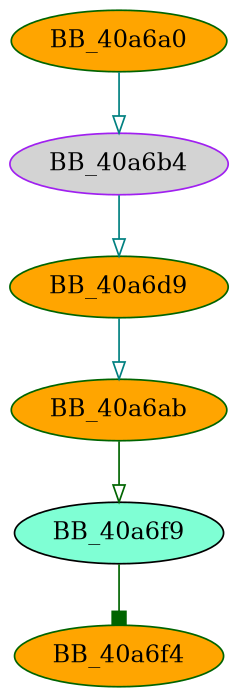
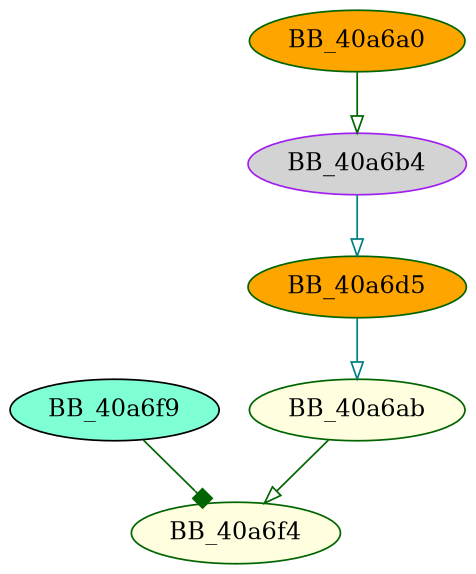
  digraph {
    node [color=darkgreen fillcolor=orange style=filled]
    edge [arrowhead=onormal color=teal]
    BB_40a6b4 [color=purple fillcolor=lightgrey]
    BB_40a6a0
-   BB_40a6d9
-   BB_40a6ab
-   BB_40a6f4
+   BB_40a6d9 [label=BB_40a6d5]
+   BB_40a6ab [fillcolor=lightyellow]
+   BB_40a6f4 [fillcolor=lightyellow]
    BB_40a6f9 [color=black fillcolor=aquamarine]
    BB_40a6b4 -> BB_40a6d9
-   BB_40a6a0 -> BB_40a6b4
+   BB_40a6a0 -> BB_40a6b4 [color=darkgreen]
    BB_40a6d9 -> BB_40a6ab
-   BB_40a6ab -> BB_40a6f9 [color=darkgreen]
+   BB_40a6ab -> BB_40a6f4 [color=darkgreen]
    BB_40a6f9 -> BB_40a6f4 [arrowhead=box color=darkgreen]
  }
